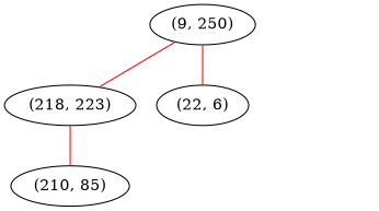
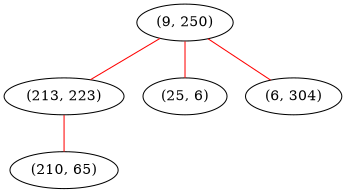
  graph {
    edge [color=red weight=1]
    "(9, 250)"
-   "(218, 223)"
-   "(22, 6)"
-   "(210, 65)" [label="(210, 85)"]
+   "(218, 223)" [label="(213, 223)"]
+   "(22, 6)" [label="(25, 6)"]
+   "(6, 304)"
+   "(210, 65)"
    "(9, 250)" -- "(218, 223)"
    "(9, 250)" -- "(22, 6)"
+   "(9, 250)" -- "(6, 304)"
    "(218, 223)" -- "(210, 65)" [weight=3]
  }
